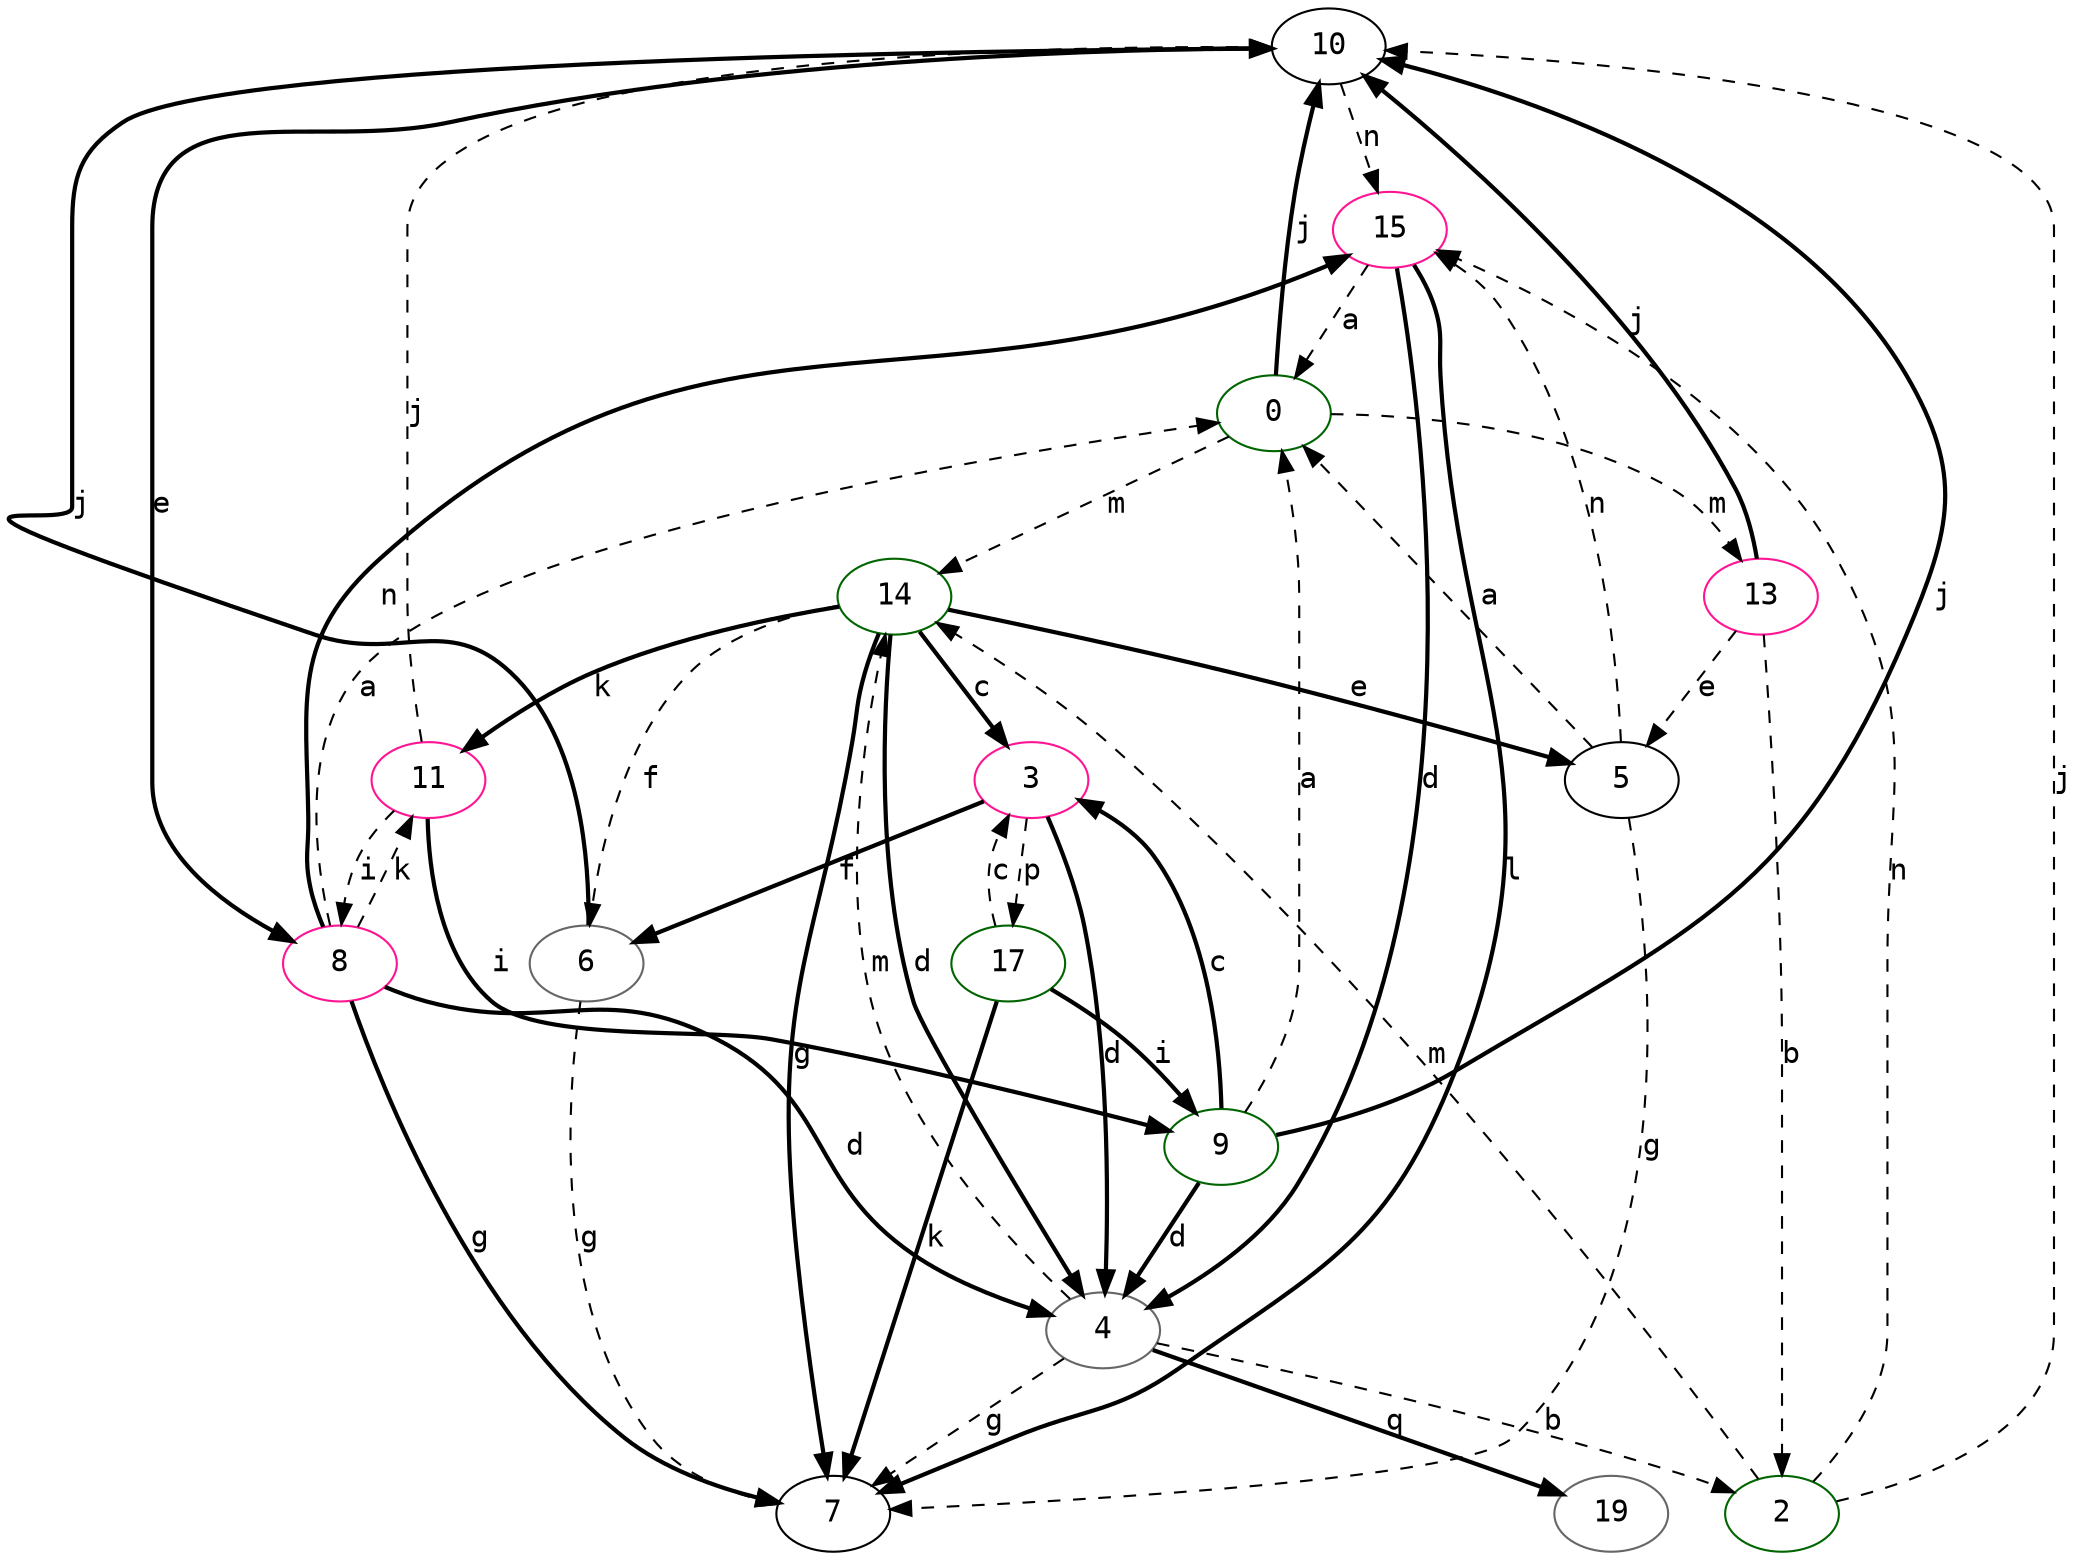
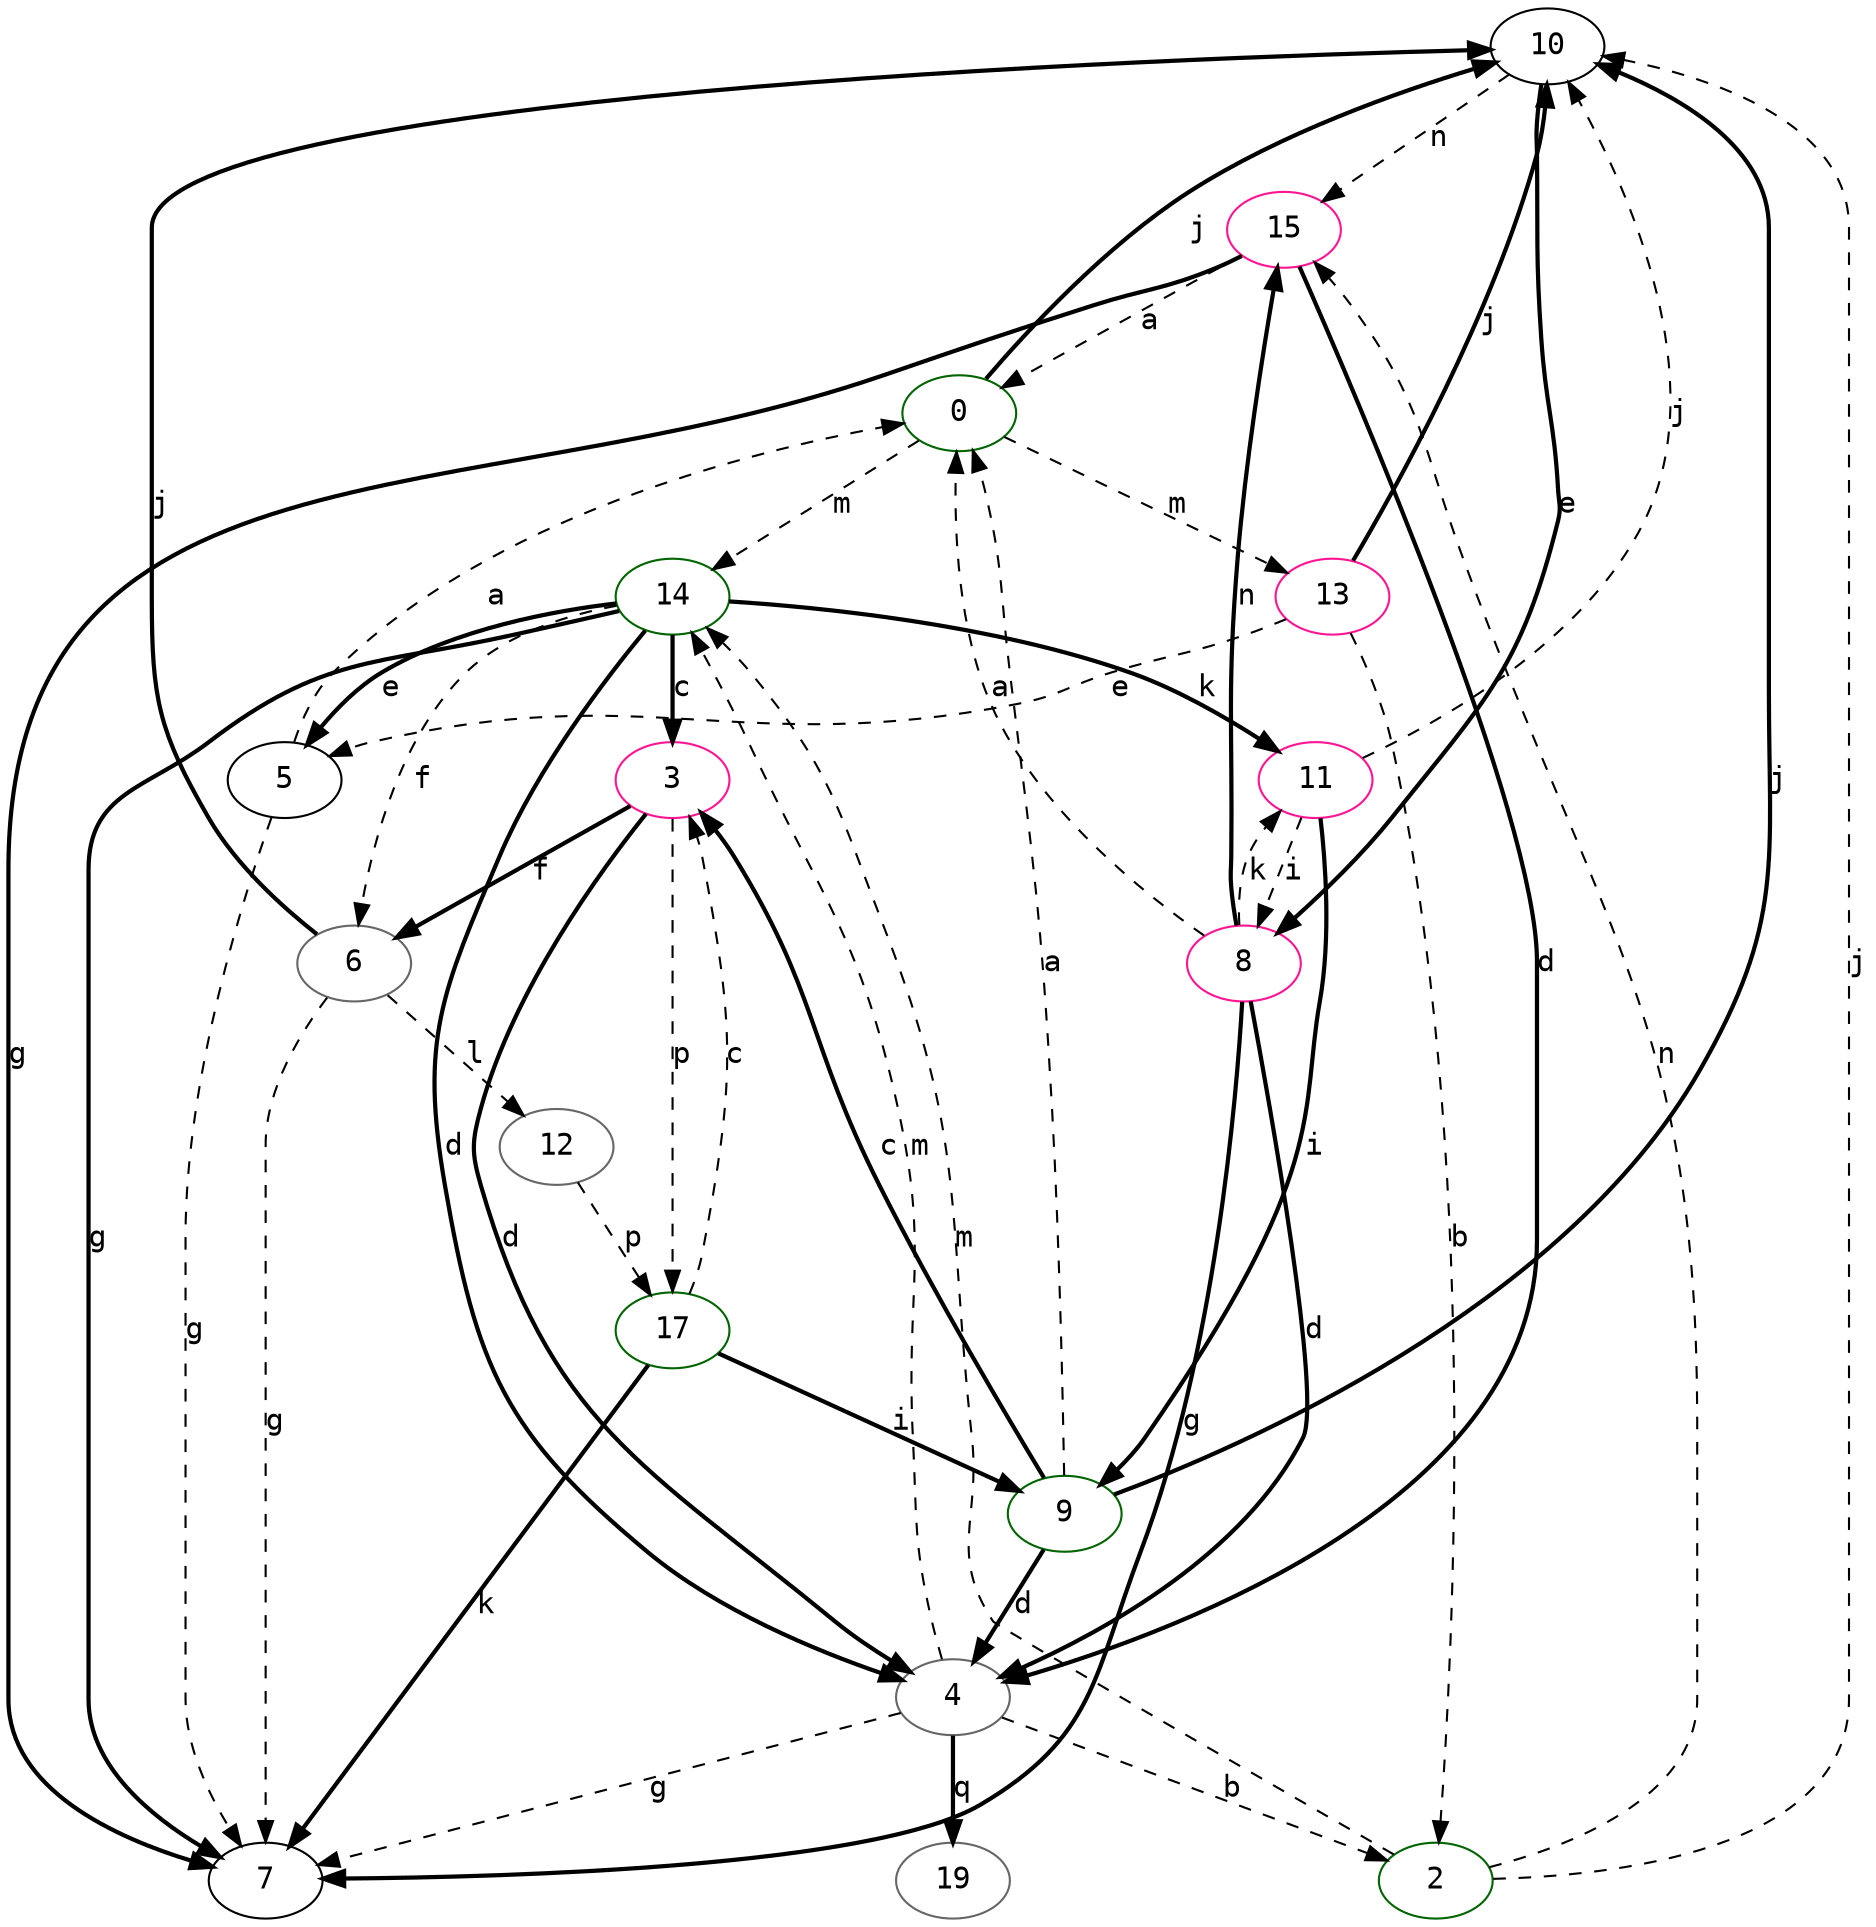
  strict digraph {
    fontname="DejaVu Sans Mono"
    node [color=darkgreen fontname="DejaVu Sans Mono"]
    edge [fontname="DejaVu Sans Mono" style=dashed]
    10 [color=black]
    0
    13 [color=deeppink]
    14
    15 [color=deeppink]
    8 [color=deeppink]
    2
    5 [color=black]
    3 [color=deeppink]
    4 [color=gray40]
    6 [color=gray40]
    7 [color=black]
    11 [color=deeppink]
    17
    19 [color=gray40]
+   12 [color=gray40]
    9
    10 -> 15 [label=n]
    10 -> 8 [label=e style=bold]
    0 -> 10 [label=j style=bold]
    0 -> 13 [label=m]
    0 -> 14 [label=m]
    13 -> 10 [label=j style=bold]
    13 -> 2 [label=b]
    13 -> 5 [label=e]
    14 -> 5 [label=e style=bold]
    14 -> 3 [label=c style=bold]
    14 -> 4 [label=d style=bold]
    14 -> 6 [label=f]
    14 -> 7 [label=g style=bold]
    14 -> 11 [label=k style=bold]
    15 -> 0 [label=a]
    15 -> 4 [label=d style=bold]
-   15 -> 7 [label=l style=bold]
+   15 -> 7 [label=g style=bold]
    8 -> 0 [label=a]
    8 -> 15 [label=n style=bold]
    8 -> 4 [label=d style=bold]
    8 -> 7 [label=g style=bold]
    8 -> 11 [label=k]
    2 -> 10 [label=j]
    2 -> 14 [label=m]
    2 -> 15 [label=n]
    5 -> 0 [label=a]
-   5 -> 15 [label=n]
    5 -> 7 [label=g]
    3 -> 4 [label=d style=bold]
    3 -> 6 [label=f style=bold]
    3 -> 17 [label=p]
    4 -> 14 [label=m]
    4 -> 2 [label=b]
    4 -> 7 [label=g]
    4 -> 19 [label=q style=bold]
    6 -> 10 [label=j style=bold]
    6 -> 7 [label=g]
+   6 -> 12 [label=l]
    11 -> 10 [label=j]
    11 -> 8 [label=i]
    11 -> 9 [label=i style=bold]
    17 -> 3 [label=c]
    17 -> 7 [label=k style=bold]
    17 -> 9 [label=i style=bold]
+   12 -> 17 [label=p]
    9 -> 10 [label=j style=bold]
    9 -> 0 [label=a]
    9 -> 3 [label=c style=bold]
    9 -> 4 [label=d style=bold]
  }
